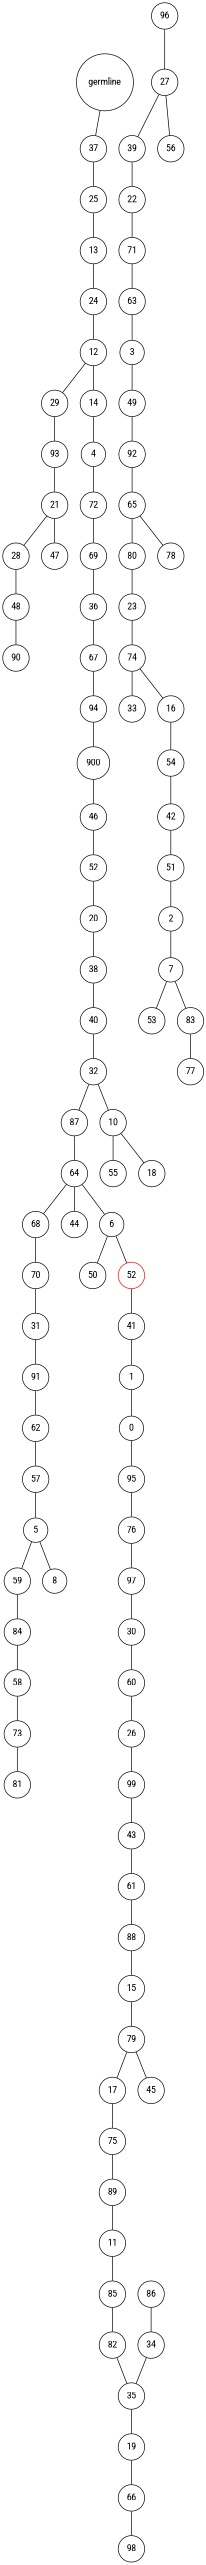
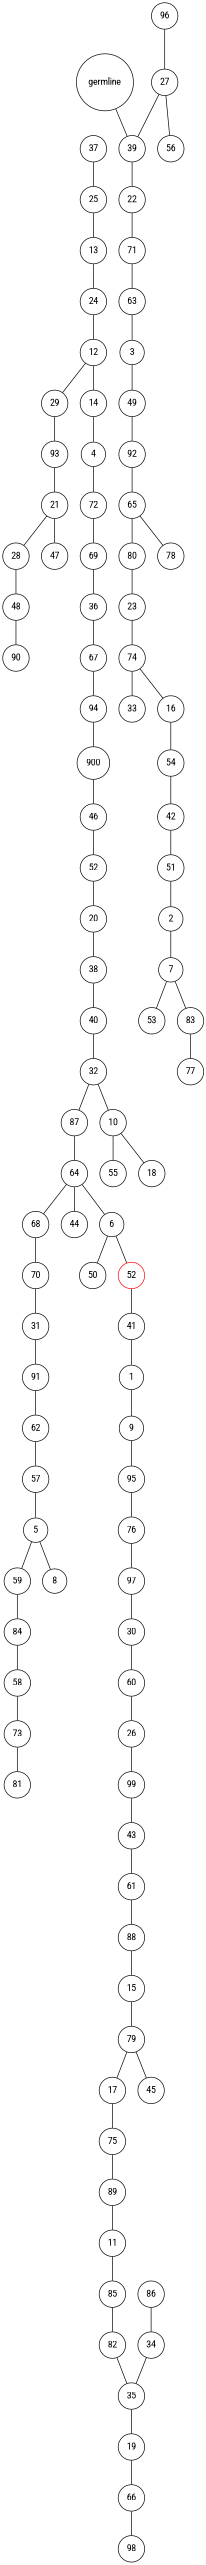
  graph {
    fontname="Roboto Condensed"
    rankdir=UD
    splines=line
    node [fontname="Roboto Condensed" shape=circle]
    edge [fontname="Roboto Condensed"]
    n1 [label=germline]
    n2 [label=37]
    n3 [label=25]
    n4 [label=13]
    n5 [label=24]
    n6 [label=12]
    n7 [label=29]
    n8 [label=14]
    n9 [label=93]
    n10 [label=4]
    n11 [label=21]
    n12 [label=28]
    n13 [label=47]
    n14 [label=48]
    n15 [label=90]
    n16 [label=72]
    n17 [label=69]
    n18 [label=36]
    n19 [label=67]
    n20 [label=94]
    n21 [label=900]
    n22 [label=46]
    n23 [label=52]
    n24 [label=20]
    n25 [label=38]
    n26 [label=40]
    n27 [label=32]
    n28 [label=87]
    n29 [label=10]
    n30 [label=64]
    n31 [label=55]
    n32 [label=18]
    n33 [label=68]
    n34 [label=44]
    n35 [label=6]
    n36 [label=70]
    n37 [label=50]
    n38 [color=red label=52]
    n39 [label=31]
    n40 [label=91]
    n41 [label=62]
    n42 [label=57]
    n43 [label=5]
    n44 [label=59]
    n45 [label=8]
    n46 [label=84]
    n47 [label=58]
    n48 [label=73]
    n49 [label=81]
    n50 [label=41]
    n51 [label=96]
    n52 [label=27]
    n53 [label=39]
    n54 [label=56]
    n55 [label=22]
    n56 [label=71]
    n57 [label=63]
    n58 [label=3]
    n59 [label=49]
    n60 [label=92]
    n61 [label=65]
    n62 [label=80]
    n63 [label=78]
    n64 [label=23]
    n65 [label=74]
    n66 [label=33]
    n67 [label=16]
    n68 [label=54]
    n69 [label=42]
    n70 [label=51]
    n71 [label=2]
    n72 [label=7]
    n73 [label=53]
    n74 [label=83]
    n75 [label=77]
    n76 [label=1]
-   n77 [label=0]
+   n77 [label=9]
    n78 [label=95]
    n79 [label=76]
    n80 [label=97]
    n81 [label=30]
    n82 [label=60]
    n83 [label=26]
    n84 [label=99]
    n85 [label=43]
    n86 [label=61]
    n87 [label=88]
    n88 [label=15]
    n89 [label=79]
    n90 [label=17]
    n91 [label=45]
    n92 [label=75]
    n93 [label=89]
    n94 [label=11]
    n95 [label=85]
    n96 [label=82]
    n97 [label=35]
    n98 [label=86]
    n99 [label=34]
    n100 [label=19]
    n101 [label=66]
    n102 [label=98]
-   n1 -- n2
+   n1 -- n53
    n2 -- n3
    n3 -- n4
    n4 -- n5
    n5 -- n6
    n6 -- n7
    n6 -- n8
    n7 -- n9
    n8 -- n10
    n9 -- n11
    n10 -- n16
    n11 -- n12
    n11 -- n13
    n12 -- n14
    n14 -- n15
    n16 -- n17
    n17 -- n18
    n18 -- n19
    n19 -- n20
    n20 -- n21
    n21 -- n22
    n22 -- n23
    n23 -- n24
    n24 -- n25
    n25 -- n26
    n26 -- n27
    n27 -- n28
    n27 -- n29
    n28 -- n30
    n29 -- n31
    n29 -- n32
    n30 -- n33
    n30 -- n34
    n30 -- n35
    n33 -- n36
    n35 -- n37
    n35 -- n38
    n36 -- n39
    n38 -- n50
    n39 -- n40
    n40 -- n41
    n41 -- n42
    n42 -- n43
    n43 -- n44
    n43 -- n45
    n44 -- n46
    n46 -- n47
    n47 -- n48
    n48 -- n49
    n50 -- n76
    n51 -- n52
    n52 -- n53
    n52 -- n54
    n53 -- n55
    n55 -- n56
    n56 -- n57
    n57 -- n58
    n58 -- n59
    n59 -- n60
    n60 -- n61
    n61 -- n62
    n61 -- n63
    n62 -- n64
    n64 -- n65
    n65 -- n66
    n65 -- n67
    n67 -- n68
    n68 -- n69
    n69 -- n70
    n70 -- n71
    n71 -- n72
    n72 -- n73
    n72 -- n74
    n74 -- n75
    n76 -- n77
    n77 -- n78
    n78 -- n79
    n79 -- n80
    n80 -- n81
    n81 -- n82
    n82 -- n83
    n83 -- n84
    n84 -- n85
    n85 -- n86
    n86 -- n87
    n87 -- n88
    n88 -- n89
    n89 -- n90
    n89 -- n91
    n90 -- n92
    n92 -- n93
    n93 -- n94
    n94 -- n95
    n95 -- n96
    n96 -- n97
    n97 -- n100
    n98 -- n99
    n99 -- n97
    n100 -- n101
    n101 -- n102
  }
